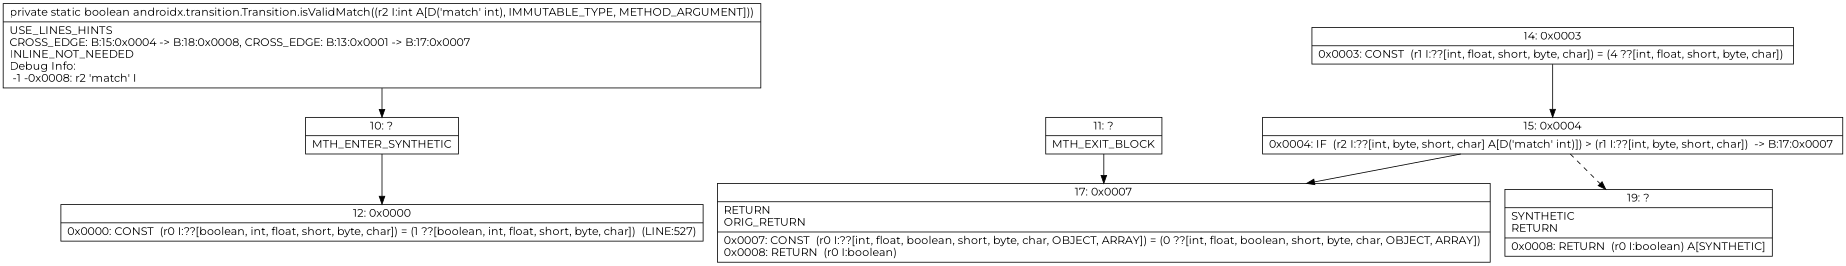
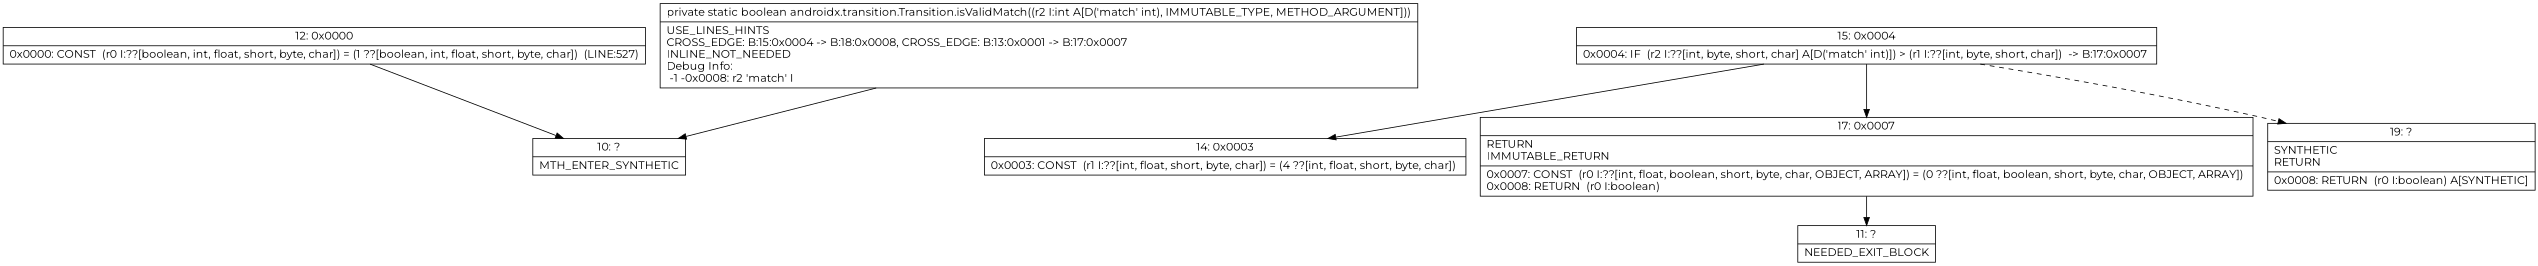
  digraph {
    fontname=Montserrat
    node [fontname=Montserrat shape=record]
    edge [fontname=Montserrat]
    n1 [label="{10\:\ ?|MTH_ENTER_SYNTHETIC\l}"]
    n2 [label="{12\:\ 0x0000|0x0000: CONST  (r0 I:??[boolean, int, float, short, byte, char]) = (1 ??[boolean, int, float, short, byte, char])  (LINE:527)\l}"]
    n3 [label="{14\:\ 0x0003|0x0003: CONST  (r1 I:??[int, float, short, byte, char]) = (4 ??[int, float, short, byte, char]) \l}"]
    n4 [label="{15\:\ 0x0004|0x0004: IF  (r2 I:??[int, byte, short, char] A[D('match' int)]) \> (r1 I:??[int, byte, short, char])  \-\> B:17:0x0007 \l}"]
-   n5 [label="{17\:\ 0x0007|RETURN\lORIG_RETURN\l|0x0007: CONST  (r0 I:??[int, float, boolean, short, byte, char, OBJECT, ARRAY]) = (0 ??[int, float, boolean, short, byte, char, OBJECT, ARRAY]) \l0x0008: RETURN  (r0 I:boolean) \l}"]
-   n6 [label="{11\:\ ?|MTH_EXIT_BLOCK\l}"]
+   n5 [label="{17\:\ 0x0007|RETURN\lIMMUTABLE_RETURN\l|0x0007: CONST  (r0 I:??[int, float, boolean, short, byte, char, OBJECT, ARRAY]) = (0 ??[int, float, boolean, short, byte, char, OBJECT, ARRAY]) \l0x0008: RETURN  (r0 I:boolean) \l}"]
+   n6 [label="{11\:\ ?|NEEDED_EXIT_BLOCK\l}"]
    n7 [label="{19\:\ ?|SYNTHETIC\lRETURN\l|0x0008: RETURN  (r0 I:boolean) A[SYNTHETIC]\l}"]
    n8 [label="{private static boolean androidx.transition.Transition.isValidMatch((r2 I:int A[D('match' int), IMMUTABLE_TYPE, METHOD_ARGUMENT]))  | USE_LINES_HINTS\lCROSS_EDGE: B:15:0x0004 \-\> B:18:0x0008, CROSS_EDGE: B:13:0x0001 \-\> B:17:0x0007\lINLINE_NOT_NEEDED\lDebug Info:\l  \-1 \-0x0008: r2 'match' I\l}"]
-   n1 -> n2
-   n3 -> n4
+   n2 -> n1
+   n4 -> n3
    n4 -> n5
    n4 -> n7 [style=dashed]
-   n6 -> n5
+   n5 -> n6
    n8 -> n1
  }
